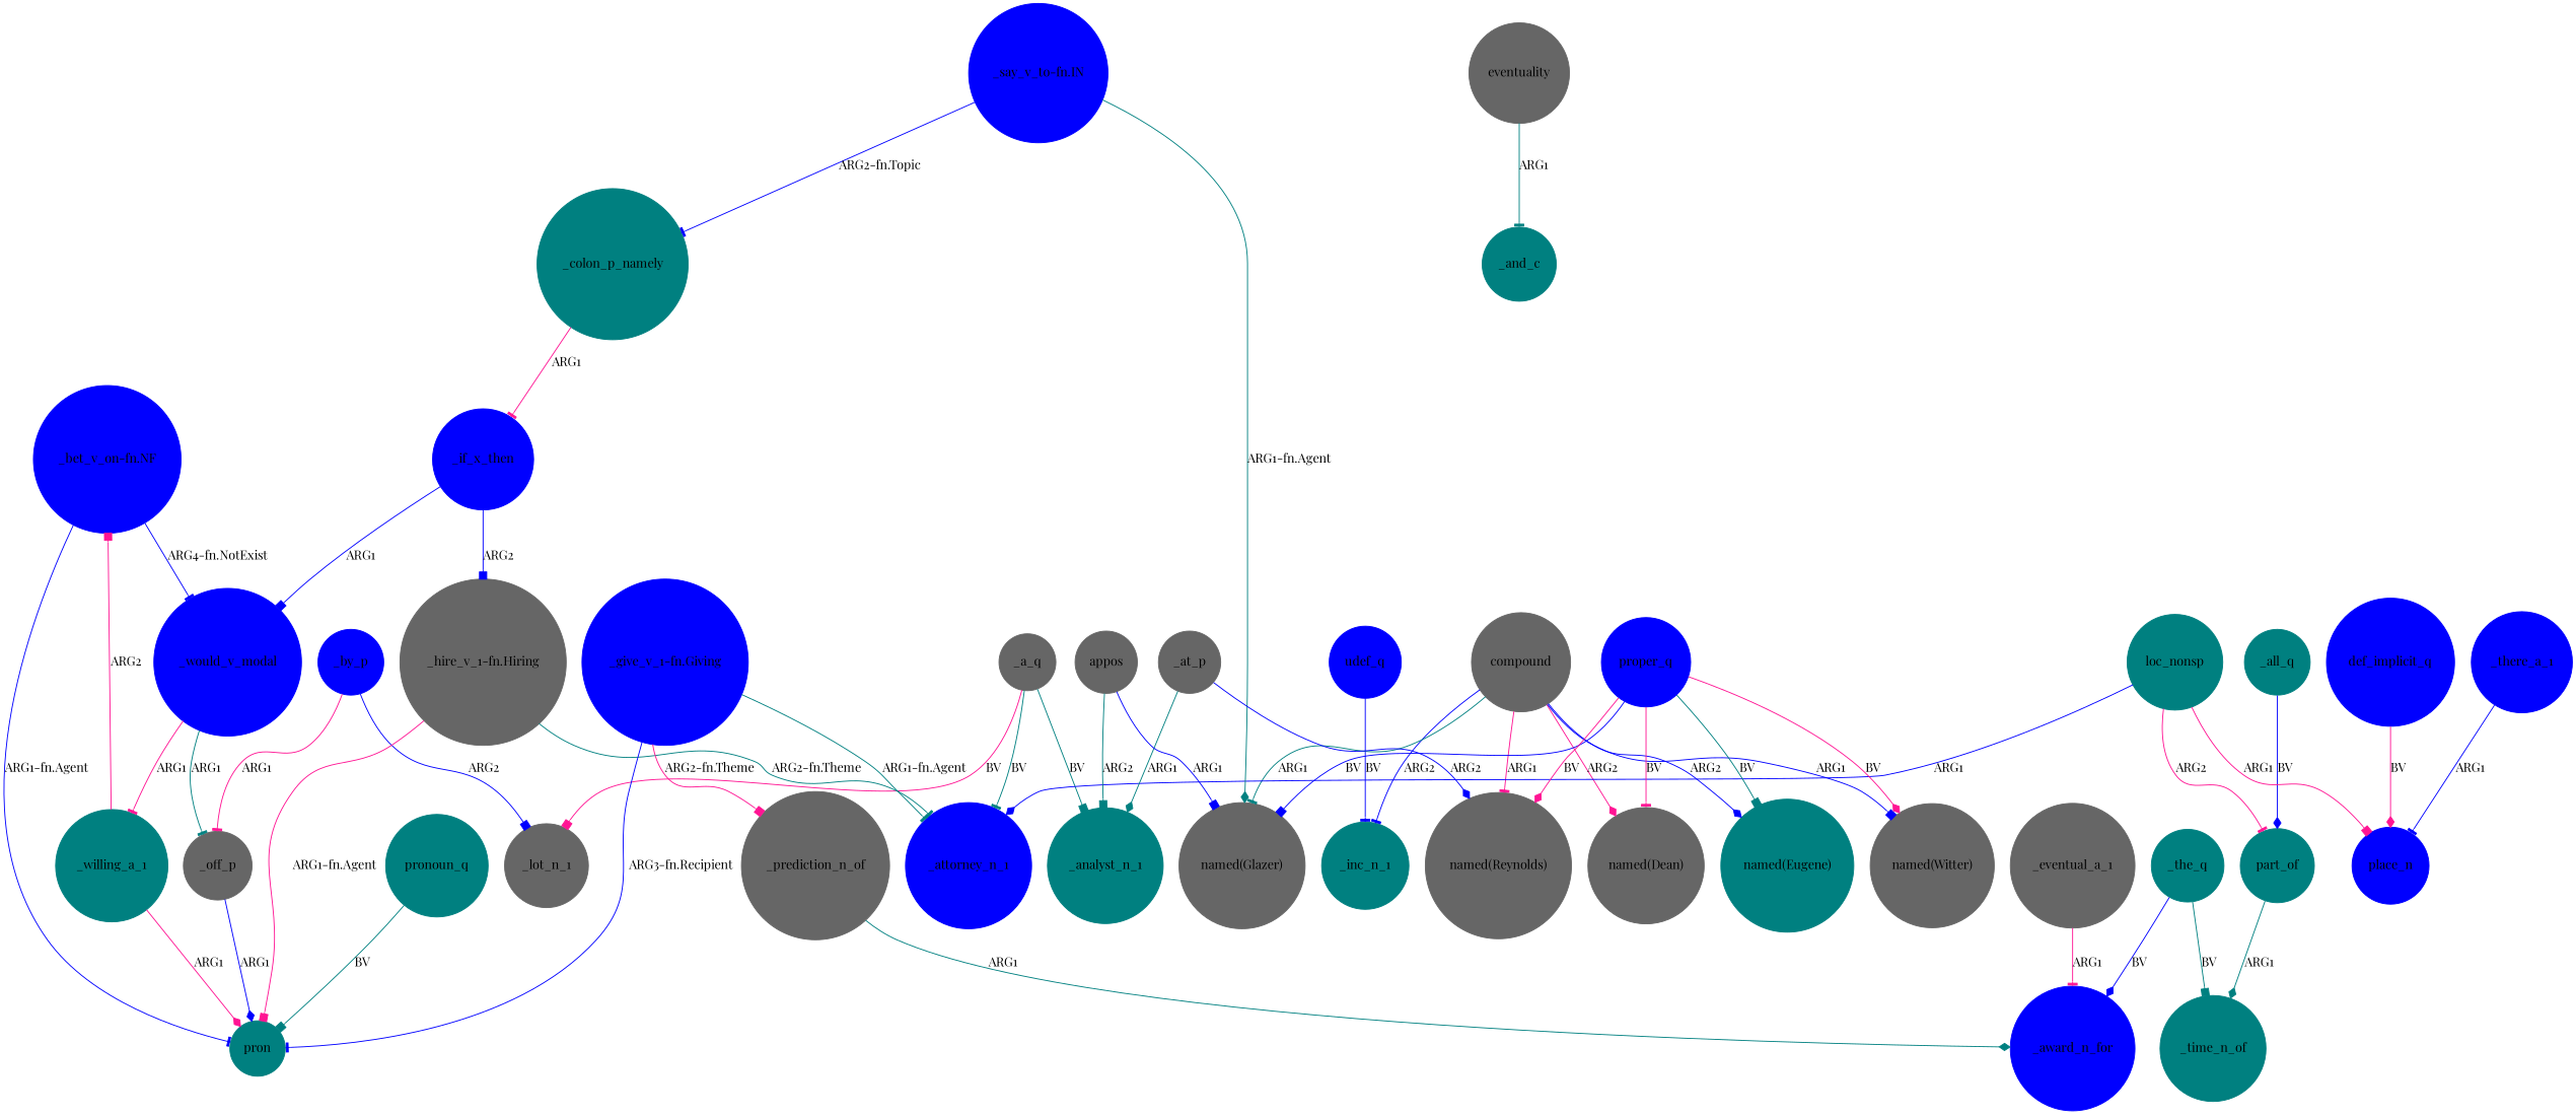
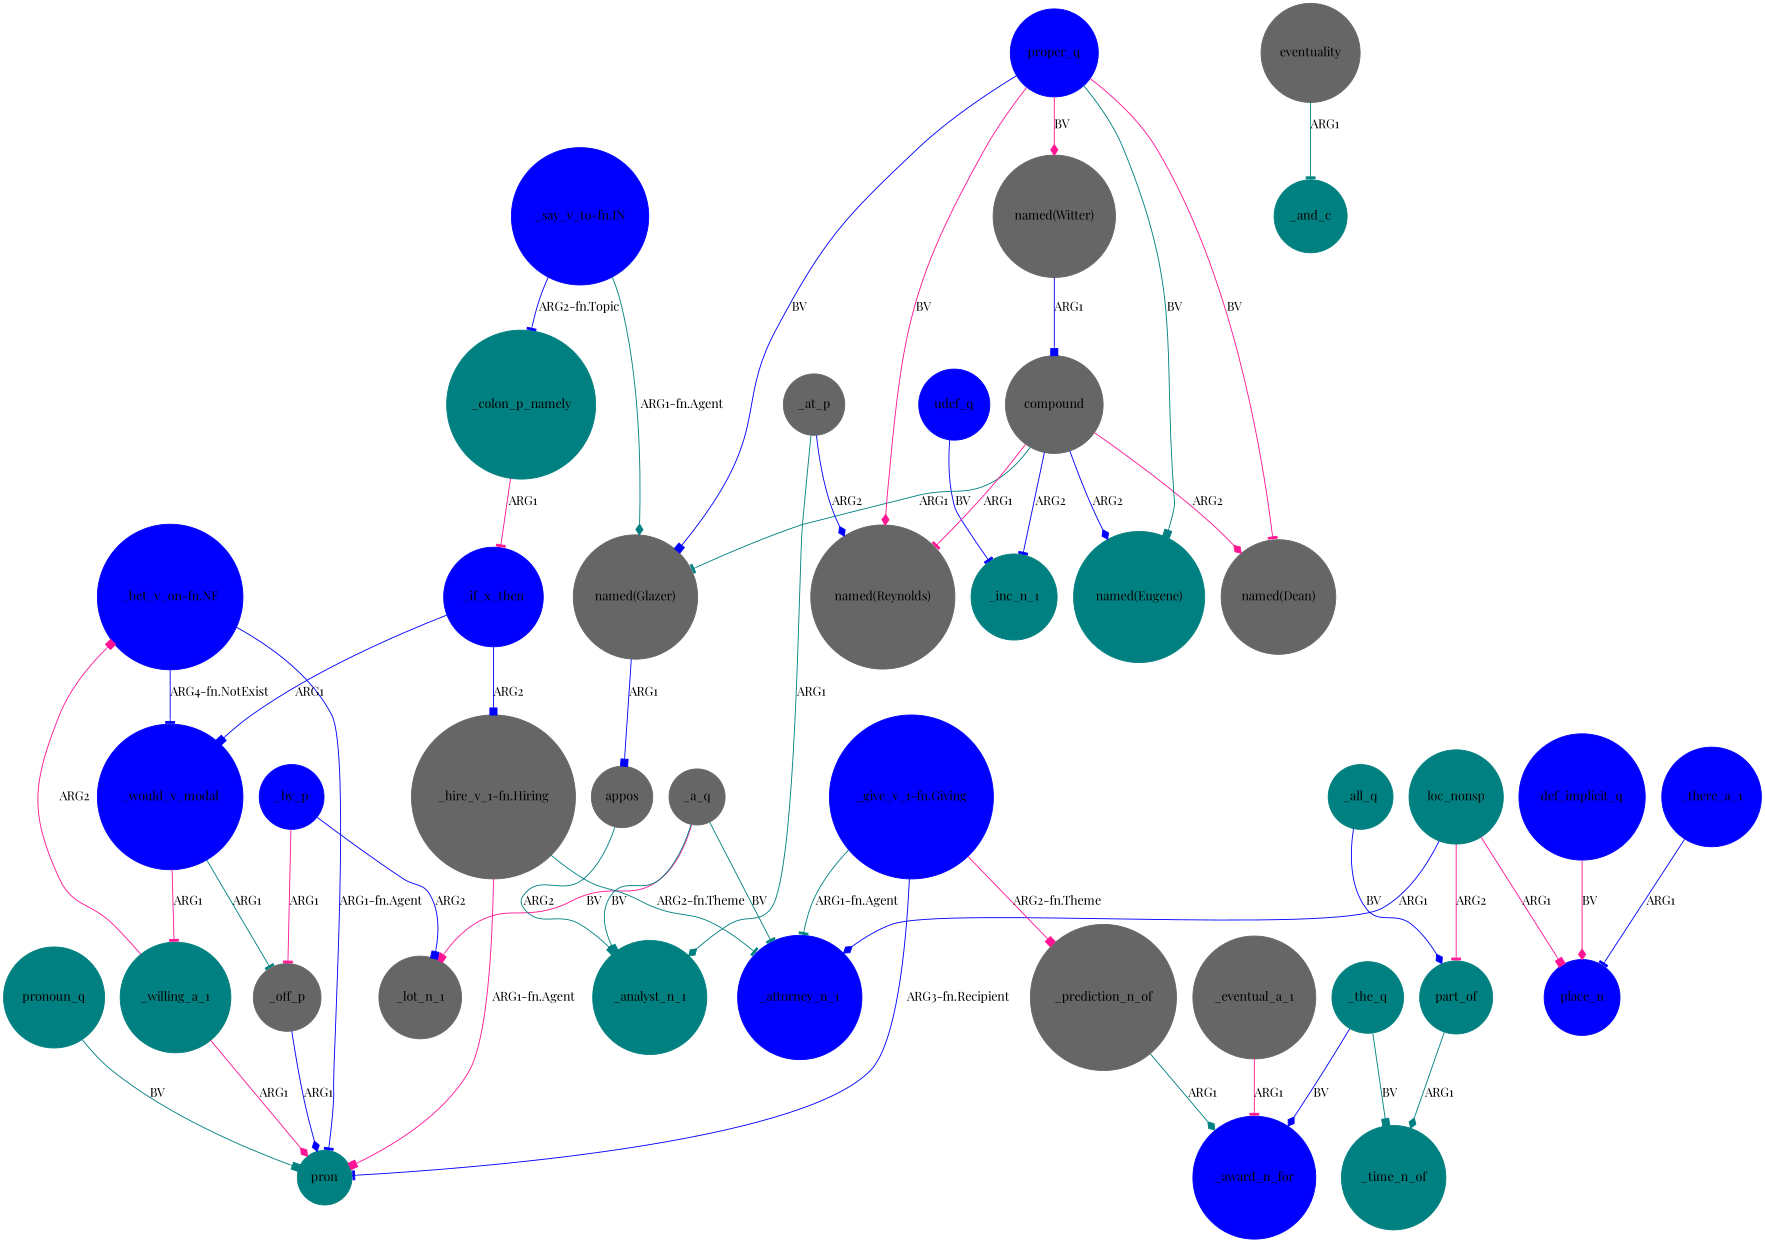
  digraph {
    fontname="Playfair Display"
    node [color=gray40 fontname="Playfair Display" shape=circle style=filled]
    edge [arrowhead=tee color=blue fontname="Playfair Display"]
    _attorney_n_1 [color=blue]
    _a_q
    _lot_n_1
    _analyst_n_1 [color=teal]
    _award_n_for [color=blue]
    _prediction_n_of
    udef_q [color=blue]
    _inc_n_1 [color=teal]
    part_of [color=teal]
    _time_n_of [color=teal]
    _by_p [color=blue]
    _off_p
    pron [color=teal]
    _all_q [color=teal]
    "_bet_v_on-fn.NF" [color=blue]
    _would_v_modal [color=blue]
    _willing_a_1 [color=teal]
    "_hire_v_1-fn.Hiring"
    compound
    "named(Eugene)" [color=teal]
    "named(Glazer)"
    "named(Reynolds)"
    "named(Dean)"
    "named(Witter)"
    loc_nonsp [color=teal]
    place_n [color=blue]
    "_say_v_to-fn.IN" [color=blue]
    _colon_p_namely [color=teal]
    _if_x_then [color=blue]
    proper_q [color=blue]
    _at_p
    appos
    def_implicit_q [color=blue]
    "_give_v_1-fn.Giving" [color=blue]
    pronoun_q [color=teal]
    _the_q [color=teal]
    _eventual_a_1
    _and_c [color=teal]
    eventuality
    _there_a_1 [color=blue]
    _a_q -> _attorney_n_1 [color=teal label=BV]
    _a_q -> _lot_n_1 [arrowhead=box color=deeppink label=BV]
    _a_q -> _analyst_n_1 [arrowhead=box color=teal label=BV]
    _prediction_n_of -> _award_n_for [arrowhead=diamond color=teal label=ARG1]
    udef_q -> _inc_n_1 [label=BV]
    part_of -> _time_n_of [arrowhead=diamond color=teal label=ARG1]
    _by_p -> _lot_n_1 [arrowhead=box label=ARG2]
    _by_p -> _off_p [color=deeppink label=ARG1]
    _off_p -> pron [arrowhead=diamond label=ARG1]
    _all_q -> part_of [arrowhead=diamond label=BV]
    "_bet_v_on-fn.NF" -> pron [label="ARG1-fn.Agent"]
    "_bet_v_on-fn.NF" -> _would_v_modal [label="ARG4-fn.NotExist"]
    _would_v_modal -> _off_p [color=teal label=ARG1]
    _would_v_modal -> _willing_a_1 [color=deeppink label=ARG1]
    _willing_a_1 -> pron [arrowhead=diamond color=deeppink label=ARG1]
    _willing_a_1 -> "_bet_v_on-fn.NF" [arrowhead=box color=deeppink label=ARG2]
    "_hire_v_1-fn.Hiring" -> _attorney_n_1 [color=teal label="ARG2-fn.Theme"]
    "_hire_v_1-fn.Hiring" -> pron [arrowhead=box color=deeppink label="ARG1-fn.Agent"]
    compound -> _inc_n_1 [label=ARG2]
    compound -> "named(Eugene)" [arrowhead=diamond label=ARG2]
    compound -> "named(Glazer)" [color=teal label=ARG1]
    compound -> "named(Reynolds)" [color=deeppink label=ARG1]
    compound -> "named(Dean)" [arrowhead=diamond color=deeppink label=ARG2]
-   compound -> "named(Witter)" [arrowhead=box label=ARG1]
+   "named(Witter)" -> compound [arrowhead=box label=ARG1]
    loc_nonsp -> _attorney_n_1 [arrowhead=diamond label=ARG1]
    loc_nonsp -> part_of [color=deeppink label=ARG2]
    loc_nonsp -> place_n [arrowhead=box color=deeppink label=ARG1]
    "_say_v_to-fn.IN" -> "named(Glazer)" [arrowhead=diamond color=teal label="ARG1-fn.Agent"]
    "_say_v_to-fn.IN" -> _colon_p_namely [label="ARG2-fn.Topic"]
    _colon_p_namely -> _if_x_then [color=deeppink label=ARG1]
    _if_x_then -> _would_v_modal [arrowhead=box label=ARG1]
    _if_x_then -> "_hire_v_1-fn.Hiring" [arrowhead=box label=ARG2]
    proper_q -> "named(Eugene)" [arrowhead=box color=teal label=BV]
    proper_q -> "named(Glazer)" [arrowhead=box label=BV]
    proper_q -> "named(Reynolds)" [arrowhead=diamond color=deeppink label=BV]
    proper_q -> "named(Dean)" [color=deeppink label=BV]
    proper_q -> "named(Witter)" [arrowhead=diamond color=deeppink label=BV]
    _at_p -> _analyst_n_1 [arrowhead=diamond color=teal label=ARG1]
    _at_p -> "named(Reynolds)" [arrowhead=diamond label=ARG2]
    appos -> _analyst_n_1 [arrowhead=box color=teal label=ARG2]
-   appos -> "named(Glazer)" [arrowhead=box label=ARG1]
+   "named(Glazer)" -> appos [arrowhead=box label=ARG1]
    def_implicit_q -> place_n [arrowhead=diamond color=deeppink label=BV]
    "_give_v_1-fn.Giving" -> _attorney_n_1 [color=teal label="ARG1-fn.Agent"]
    "_give_v_1-fn.Giving" -> _prediction_n_of [arrowhead=box color=deeppink label="ARG2-fn.Theme"]
    "_give_v_1-fn.Giving" -> pron [label="ARG3-fn.Recipient"]
    pronoun_q -> pron [arrowhead=box color=teal label=BV]
    _the_q -> _award_n_for [arrowhead=diamond label=BV]
    _the_q -> _time_n_of [arrowhead=box color=teal label=BV]
    _eventual_a_1 -> _award_n_for [color=deeppink label=ARG1]
    eventuality -> _and_c [color=teal label=ARG1]
    _there_a_1 -> place_n [label=ARG1]
  }
